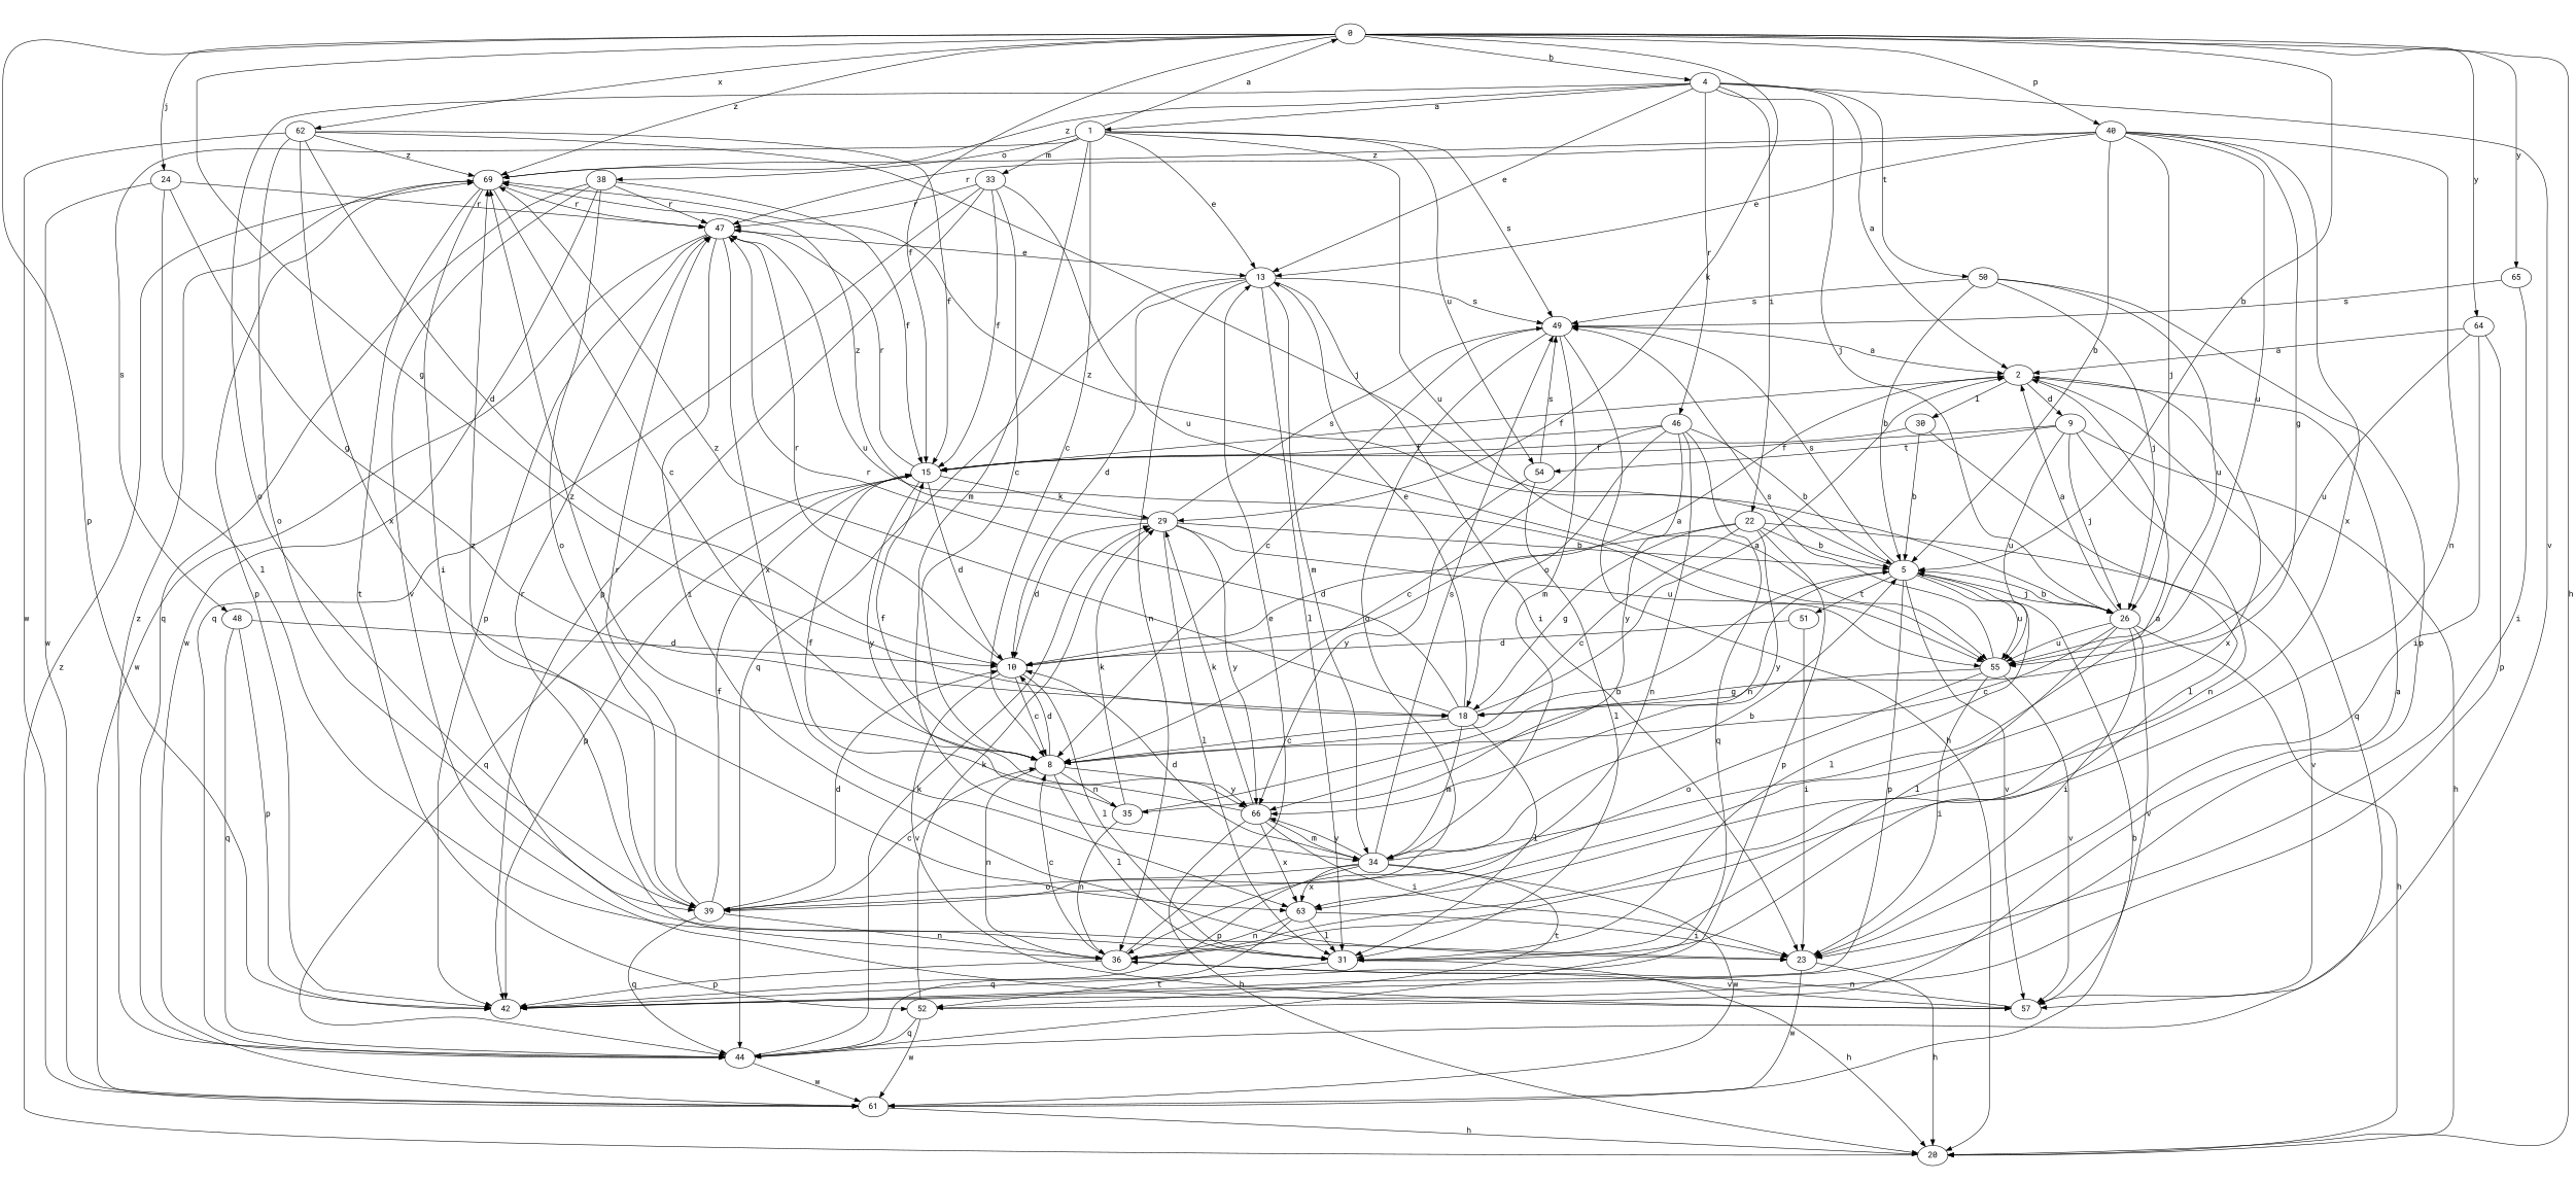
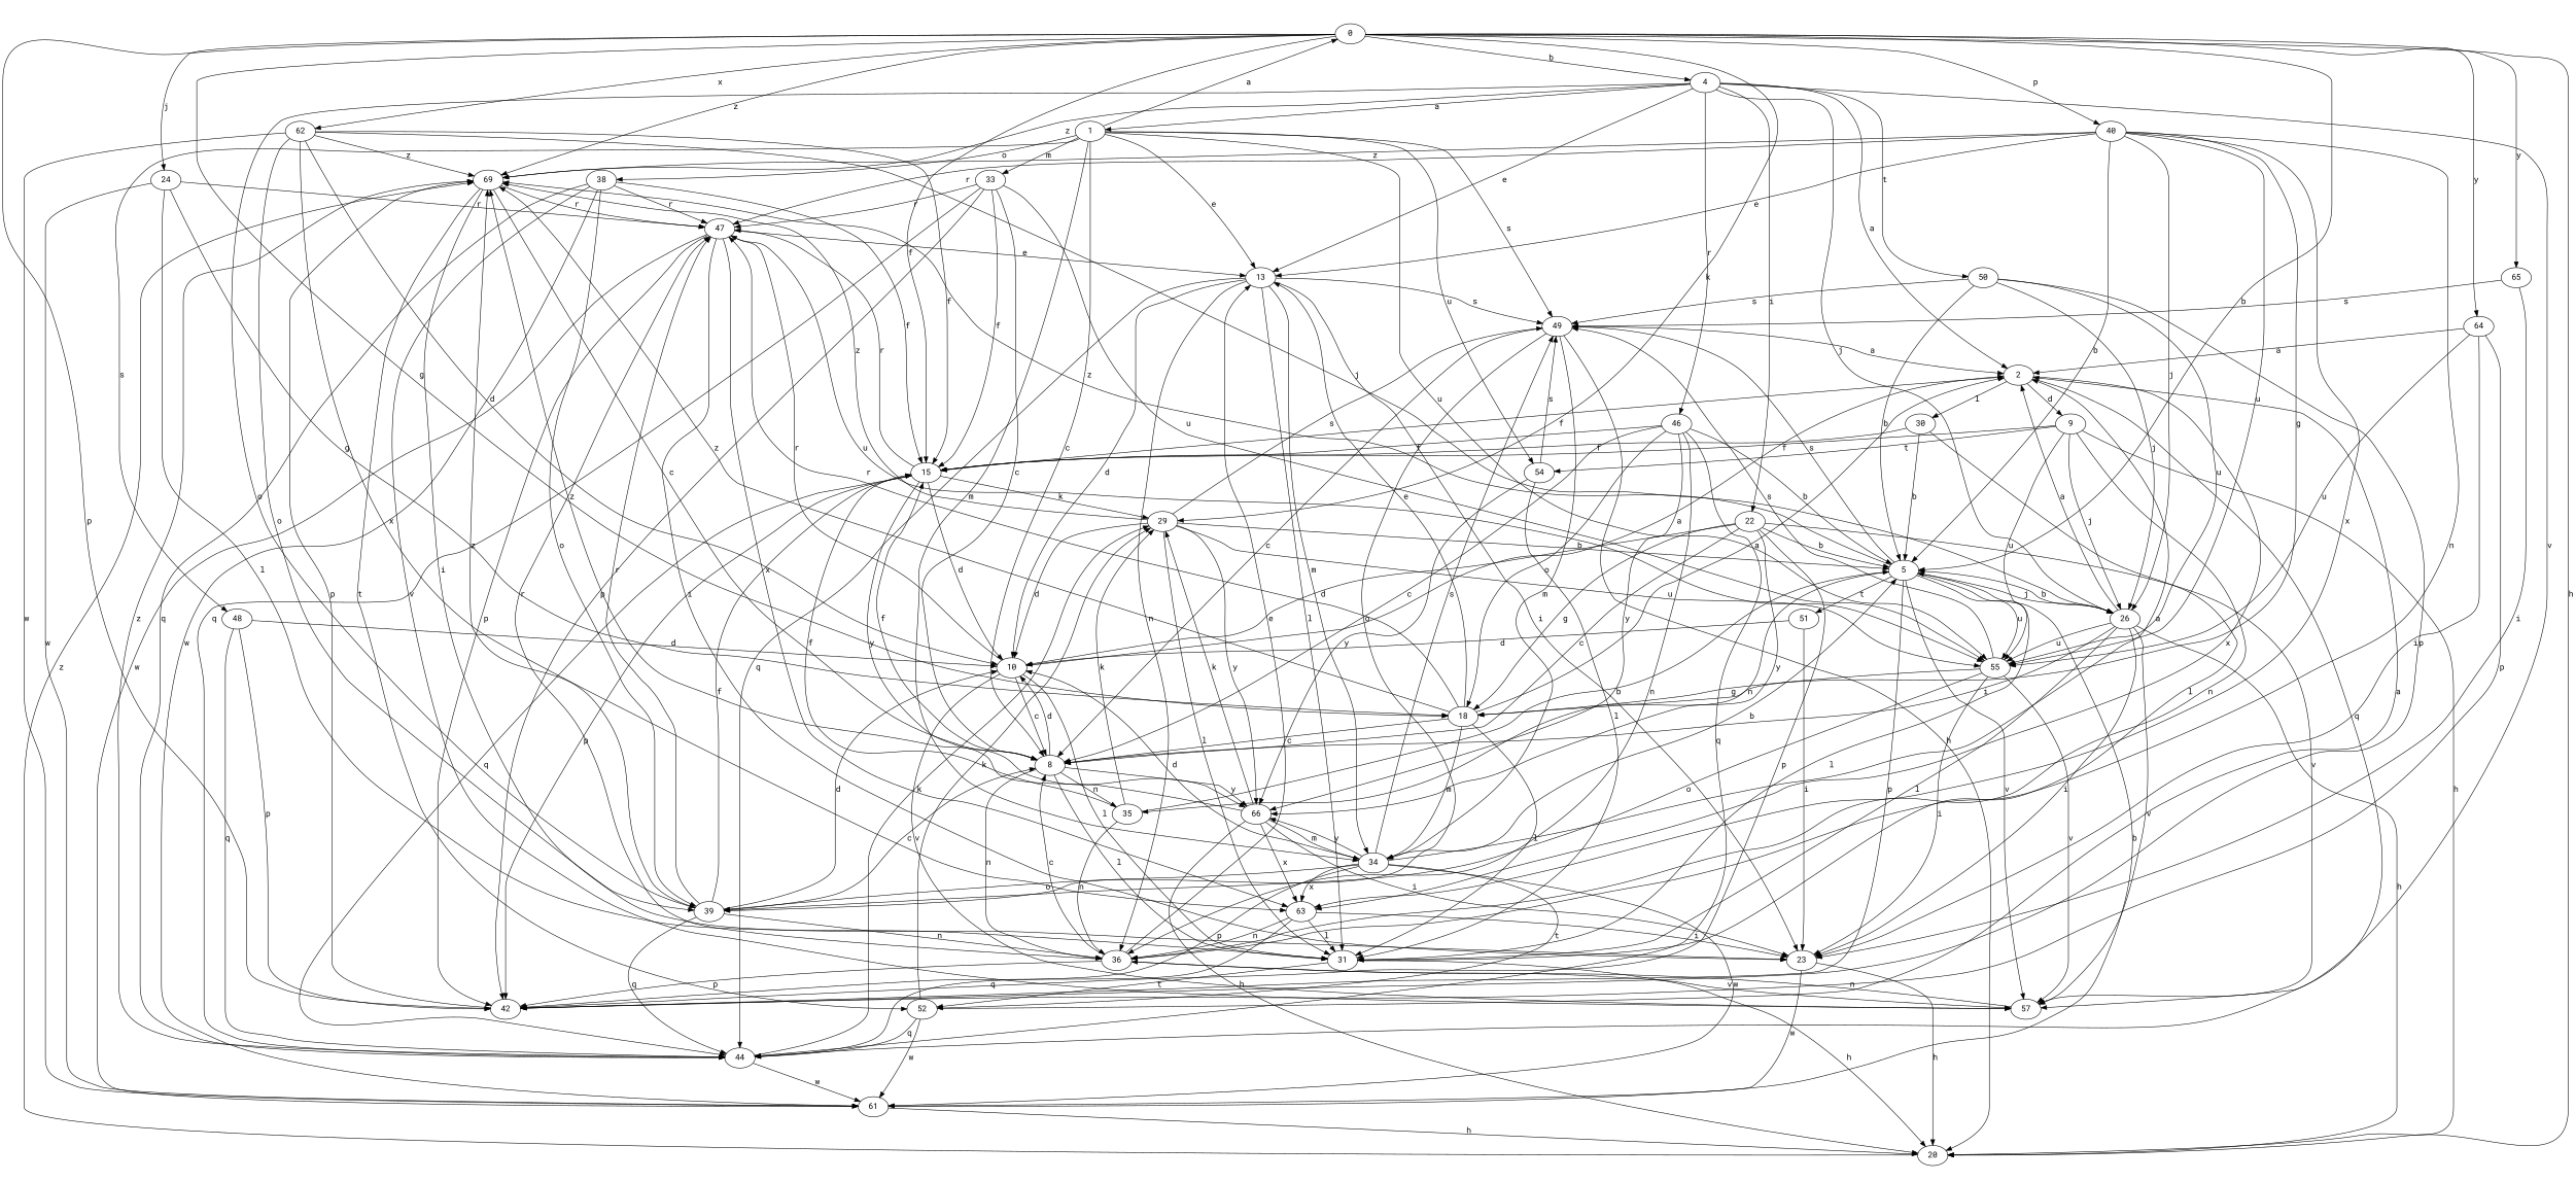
  strict digraph {
    fontname="Roboto Mono"
    node [fontname="Roboto Mono"]
    edge [fontname="Roboto Mono"]
    0
    4
    5
    15
    18
    20
    24
    29
    40
    42
    62
    64
    65
    69
    1
    13
    2
    22
    26
    39
    46
    50
    57
    49
    55
    31
    35
    51
    44
    10
    66
    47
    8
    34
    61
    63
    36
    23
    52
    33
    38
    48
    54
    9
    30
    0 -> 4 [label=b]
    0 -> 5 [label=b]
    0 -> 15 [label=f]
    0 -> 18 [label=g]
    0 -> 20 [label=h]
    0 -> 24 [label=j]
    0 -> 29 [label=k]
    0 -> 40 [label=p]
    0 -> 42 [label=p]
    0 -> 62 [label=x]
    0 -> 64 [label=y]
    0 -> 65 [label=y]
    0 -> 69 [label=z]
    4 -> 69 [label=z]
    4 -> 1 [label=a]
    4 -> 13 [label=e]
    4 -> 2 [label=a]
    4 -> 22 [label=i]
    4 -> 26 [label=j]
    4 -> 39 [label=o]
    4 -> 46 [label=r]
    4 -> 50 [label=t]
    4 -> 57 [label=v]
    5 -> 42 [label=p]
    5 -> 69 [label=z]
    5 -> 26 [label=j]
    5 -> 57 [label=v]
    5 -> 49 [label=s]
    5 -> 55 [label=u]
    5 -> 31 [label=l]
    5 -> 35 [label=n]
    5 -> 51 [label=t]
    15 -> 29 [label=k]
    15 -> 42 [label=p]
    15 -> 44 [label=q]
    15 -> 10 [label=d]
    15 -> 66 [label=y]
    15 -> 47 [label=r]
    18 -> 69 [label=z]
    18 -> 13 [label=e]
    18 -> 2 [label=a]
    18 -> 31 [label=l]
    18 -> 47 [label=r]
    18 -> 8 [label=c]
    18 -> 34 [label=m]
    20 -> 69 [label=z]
    24 -> 18 [label=g]
    24 -> 31 [label=l]
    24 -> 47 [label=r]
    24 -> 61 [label=w]
    29 -> 5 [label=b]
    29 -> 69 [label=z]
    29 -> 49 [label=s]
    29 -> 55 [label=u]
    29 -> 31 [label=l]
    29 -> 10 [label=d]
    29 -> 66 [label=y]
    40 -> 5 [label=b]
    40 -> 18 [label=g]
    40 -> 69 [label=z]
    40 -> 13 [label=e]
    40 -> 26 [label=j]
    40 -> 55 [label=u]
    40 -> 47 [label=r]
    40 -> 63 [label=x]
    40 -> 36 [label=n]
    62 -> 15 [label=f]
    62 -> 69 [label=z]
    62 -> 26 [label=j]
    62 -> 39 [label=o]
    62 -> 10 [label=d]
    62 -> 61 [label=w]
    62 -> 63 [label=x]
    64 -> 42 [label=p]
    64 -> 2 [label=a]
    64 -> 55 [label=u]
    64 -> 23 [label=i]
    65 -> 49 [label=s]
    65 -> 23 [label=i]
-   69 -> 42 [label=p]
+   42 -> 69 [label=p]
    69 -> 47 [label=r]
    69 -> 8 [label=c]
    69 -> 23 [label=i]
    69 -> 52 [label=t]
    1 -> 0 [label=a]
    1 -> 13 [label=e]
    1 -> 49 [label=s]
    1 -> 55 [label=u]
    1 -> 8 [label=c]
    1 -> 34 [label=m]
    1 -> 33 [label=m]
    1 -> 38 [label=o]
    1 -> 48 [label=s]
    1 -> 54 [label=u]
    13 -> 49 [label=s]
    13 -> 31 [label=l]
    13 -> 44 [label=q]
    13 -> 10 [label=d]
    13 -> 34 [label=m]
    13 -> 36 [label=n]
    13 -> 23 [label=i]
    2 -> 15 [label=f]
    2 -> 44 [label=q]
    2 -> 63 [label=x]
    2 -> 9 [label=d]
    2 -> 30 [label=l]
    22 -> 5 [label=b]
    22 -> 18 [label=g]
    22 -> 42 [label=p]
    22 -> 57 [label=v]
    22 -> 10 [label=d]
    22 -> 66 [label=y]
    22 -> 8 [label=c]
    26 -> 5 [label=b]
    26 -> 20 [label=h]
    26 -> 2 [label=a]
    26 -> 57 [label=v]
    26 -> 55 [label=u]
    26 -> 31 [label=l]
-   26 -> 8 [label=c]
+   26 -> 8 [label=i]
    26 -> 23 [label=i]
    39 -> 15 [label=f]
    39 -> 69 [label=z]
    39 -> 44 [label=q]
    39 -> 10 [label=d]
    39 -> 47 [label=r]
    39 -> 8 [label=c]
    39 -> 36 [label=n]
    46 -> 5 [label=b]
    46 -> 15 [label=f]
    46 -> 18 [label=o]
    46 -> 44 [label=q]
    46 -> 66 [label=y]
    46 -> 8 [label=c]
    46 -> 36 [label=n]
    50 -> 5 [label=b]
    50 -> 42 [label=p]
    50 -> 26 [label=j]
    50 -> 49 [label=s]
    50 -> 55 [label=u]
    57 -> 36 [label=n]
    49 -> 20 [label=h]
    49 -> 2 [label=a]
    49 -> 39 [label=o]
    49 -> 8 [label=c]
    49 -> 34 [label=m]
    55 -> 18 [label=g]
    55 -> 39 [label=o]
    55 -> 57 [label=v]
    55 -> 49 [label=s]
    55 -> 23 [label=i]
    31 -> 20 [label=h]
    31 -> 52 [label=t]
    35 -> 5 [label=b]
    35 -> 15 [label=f]
    35 -> 29 [label=k]
    35 -> 36 [label=n]
    51 -> 10 [label=d]
    51 -> 23 [label=i]
    44 -> 29 [label=k]
    44 -> 69 [label=z]
    44 -> 61 [label=w]
    10 -> 2 [label=a]
    10 -> 57 [label=v]
    10 -> 31 [label=l]
    10 -> 47 [label=r]
    10 -> 8 [label=c]
    66 -> 20 [label=h]
    66 -> 29 [label=k]
    66 -> 69 [label=z]
    66 -> 34 [label=m]
    66 -> 63 [label=x]
    66 -> 23 [label=i]
    47 -> 42 [label=p]
    47 -> 13 [label=e]
    47 -> 55 [label=u]
    47 -> 61 [label=w]
    47 -> 63 [label=x]
    47 -> 23 [label=i]
    8 -> 15 [label=f]
    8 -> 31 [label=l]
    8 -> 35 [label=n]
    8 -> 10 [label=d]
    8 -> 66 [label=y]
    8 -> 36 [label=n]
    34 -> 5 [label=b]
    34 -> 42 [label=p]
    34 -> 2 [label=a]
    34 -> 39 [label=o]
    34 -> 49 [label=s]
    34 -> 10 [label=d]
    34 -> 66 [label=y]
    34 -> 61 [label=w]
    34 -> 63 [label=x]
    34 -> 52 [label=t]
    61 -> 5 [label=b]
    61 -> 20 [label=h]
    63 -> 31 [label=l]
    63 -> 44 [label=q]
    63 -> 36 [label=n]
    63 -> 23 [label=i]
    36 -> 42 [label=p]
    36 -> 13 [label=e]
    36 -> 57 [label=v]
    36 -> 47 [label=r]
    36 -> 8 [label=c]
    23 -> 20 [label=h]
    23 -> 61 [label=w]
    52 -> 29 [label=k]
    52 -> 2 [label=a]
    52 -> 44 [label=q]
    52 -> 61 [label=w]
    33 -> 15 [label=f]
    33 -> 42 [label=p]
    33 -> 55 [label=u]
    33 -> 44 [label=q]
    33 -> 47 [label=r]
    33 -> 8 [label=c]
    38 -> 15 [label=f]
    38 -> 39 [label=o]
    38 -> 57 [label=v]
    38 -> 44 [label=q]
    38 -> 47 [label=r]
    38 -> 61 [label=w]
    48 -> 42 [label=p]
    48 -> 44 [label=q]
    48 -> 10 [label=d]
    54 -> 49 [label=s]
    54 -> 31 [label=l]
    54 -> 66 [label=y]
    9 -> 15 [label=f]
    9 -> 20 [label=h]
    9 -> 26 [label=j]
    9 -> 55 [label=u]
    9 -> 36 [label=n]
    9 -> 54 [label=t]
    30 -> 5 [label=b]
    30 -> 15 [label=f]
    30 -> 31 [label=l]
  }
